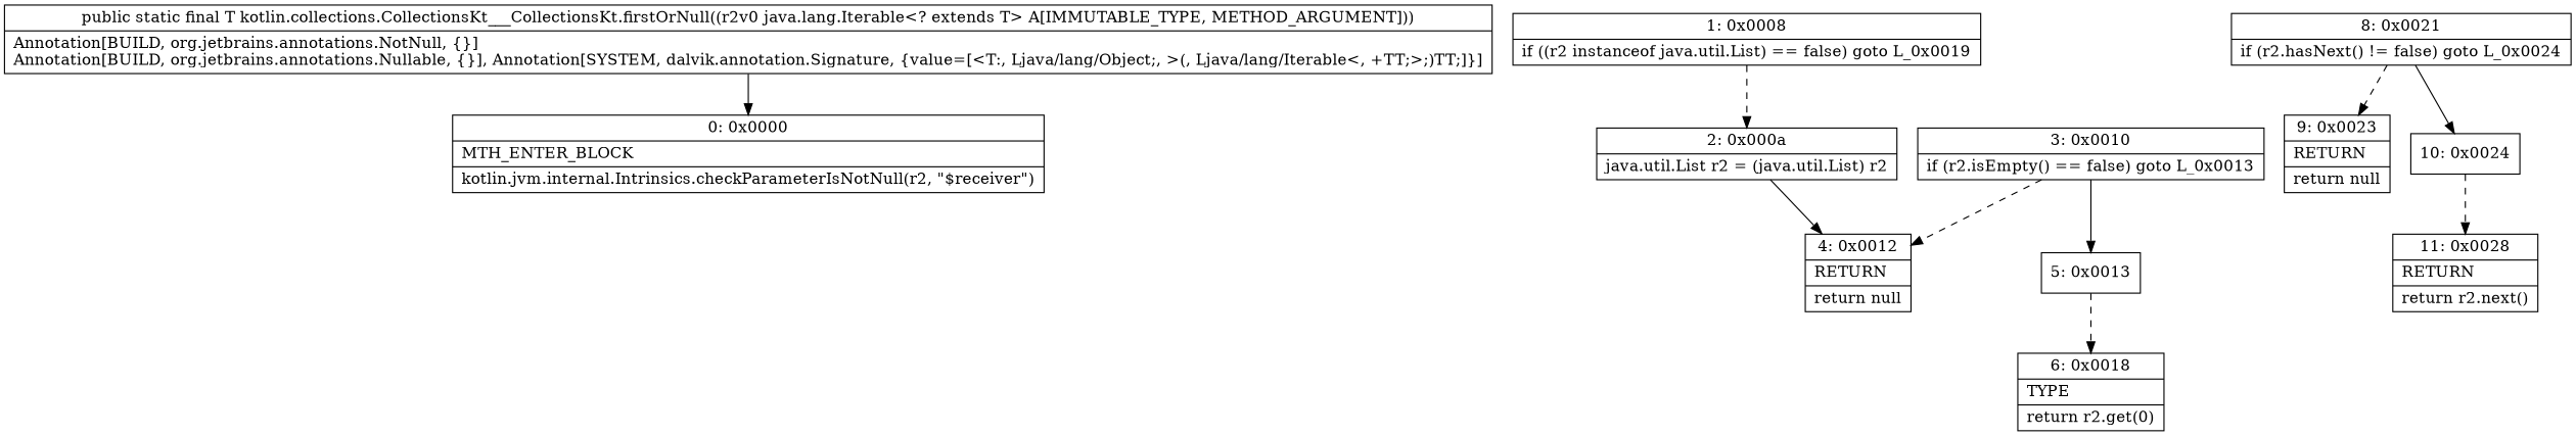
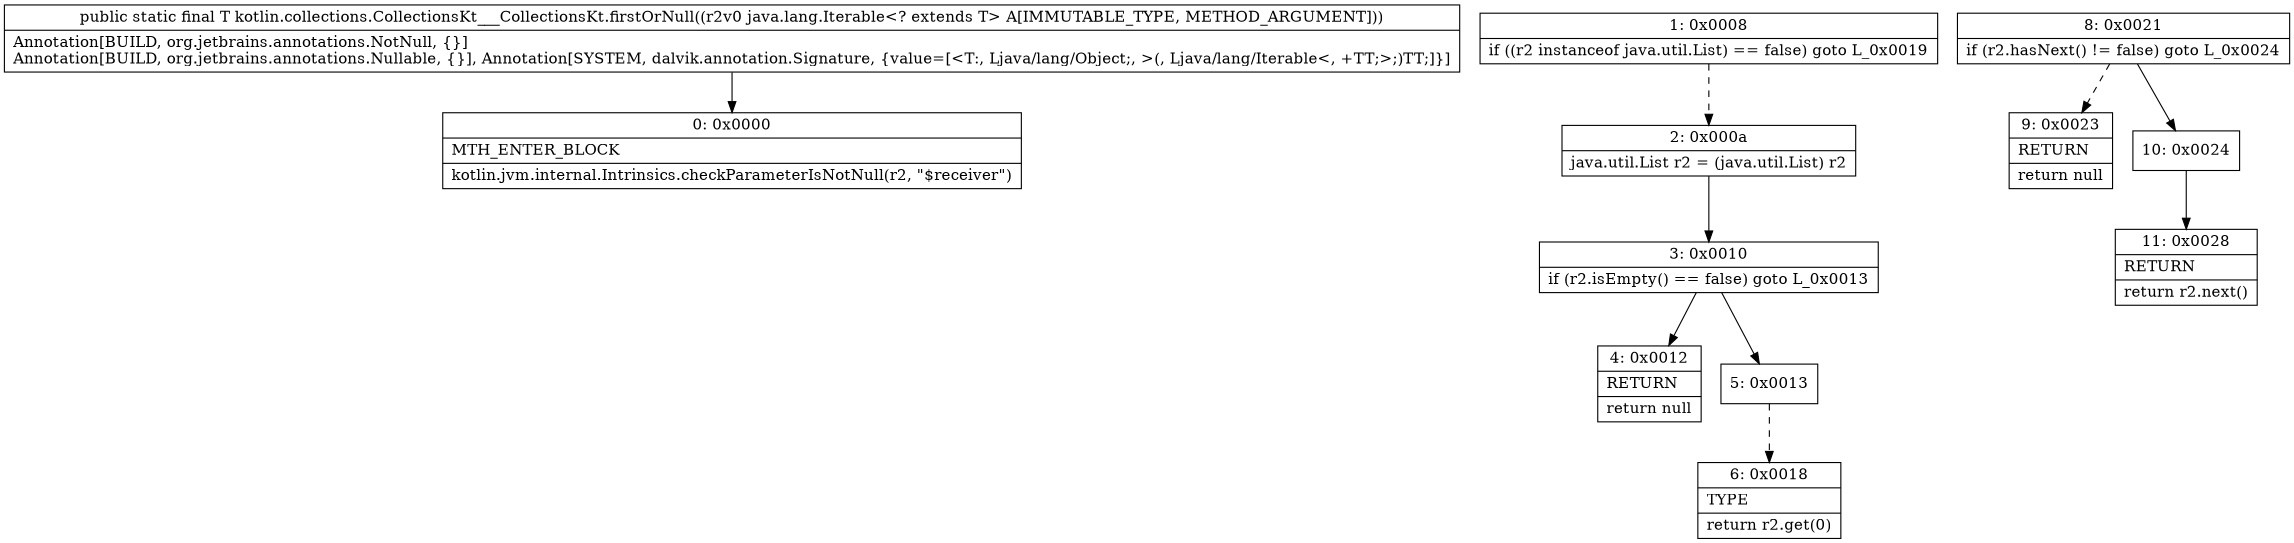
  digraph {
    node [shape=record]
    n1 [label="{0\:\ 0x0000|MTH_ENTER_BLOCK\l|kotlin.jvm.internal.Intrinsics.checkParameterIsNotNull(r2, \"$receiver\")\l}"]
    n2 [label="{1\:\ 0x0008|if ((r2 instanceof java.util.List) == false) goto L_0x0019\l}"]
    n3 [label="{2\:\ 0x000a|java.util.List r2 = (java.util.List) r2\l}"]
    n4 [label="{3\:\ 0x0010|if (r2.isEmpty() == false) goto L_0x0013\l}"]
    n5 [label="{4\:\ 0x0012|RETURN\l|return null\l}"]
    n6 [label="{5\:\ 0x0013}"]
    n7 [label="{6\:\ 0x0018|TYPE\l|return r2.get(0)\l}"]
    n8 [label="{8\:\ 0x0021|if (r2.hasNext() != false) goto L_0x0024\l}"]
    n9 [label="{9\:\ 0x0023|RETURN\l|return null\l}"]
    n10 [label="{10\:\ 0x0024}"]
    n11 [label="{11\:\ 0x0028|RETURN\l|return r2.next()\l}"]
    n12 [label="{public static final T kotlin.collections.CollectionsKt___CollectionsKt.firstOrNull((r2v0 java.lang.Iterable\<? extends T\> A[IMMUTABLE_TYPE, METHOD_ARGUMENT]))  | Annotation[BUILD, org.jetbrains.annotations.NotNull, \{\}]\lAnnotation[BUILD, org.jetbrains.annotations.Nullable, \{\}], Annotation[SYSTEM, dalvik.annotation.Signature, \{value=[\<T:, Ljava\/lang\/Object;, \>(, Ljava\/lang\/Iterable\<, +TT;\>;)TT;]\}]\l}"]
    n2 -> n3 [style=dashed]
-   n3 -> n5
-   n4 -> n5 [style=dashed]
+   n3 -> n4
+   n4 -> n5 [style=solid]
    n4 -> n6
    n6 -> n7 [style=dashed]
    n8 -> n9 [style=dashed]
    n8 -> n10
-   n10 -> n11 [style=dashed]
+   n10 -> n11
    n12 -> n1
  }
